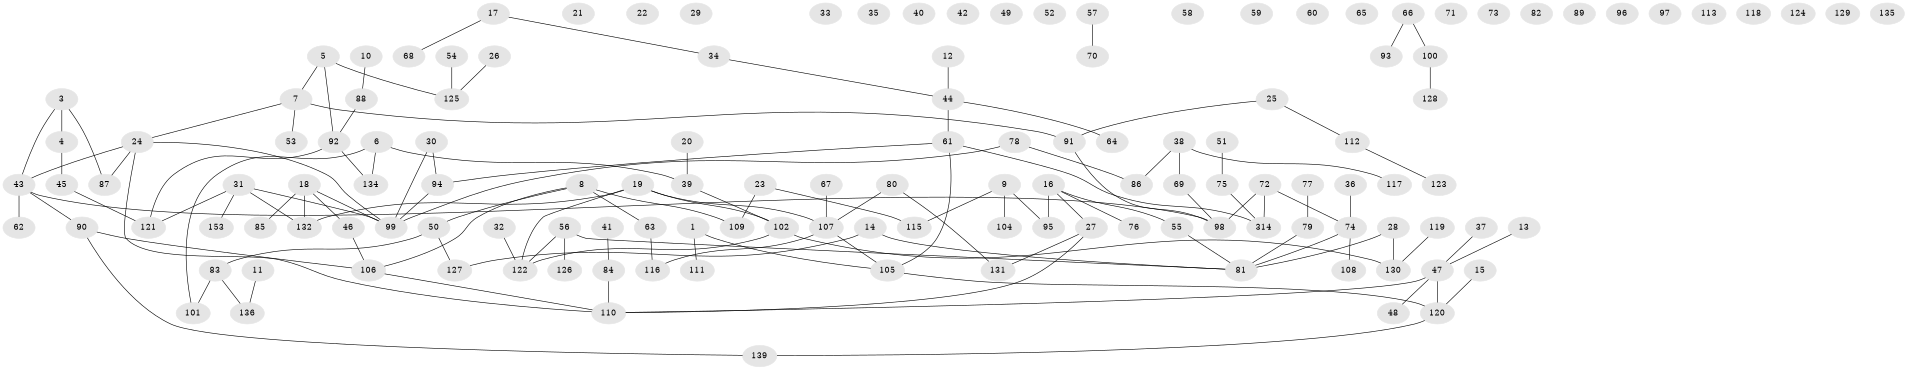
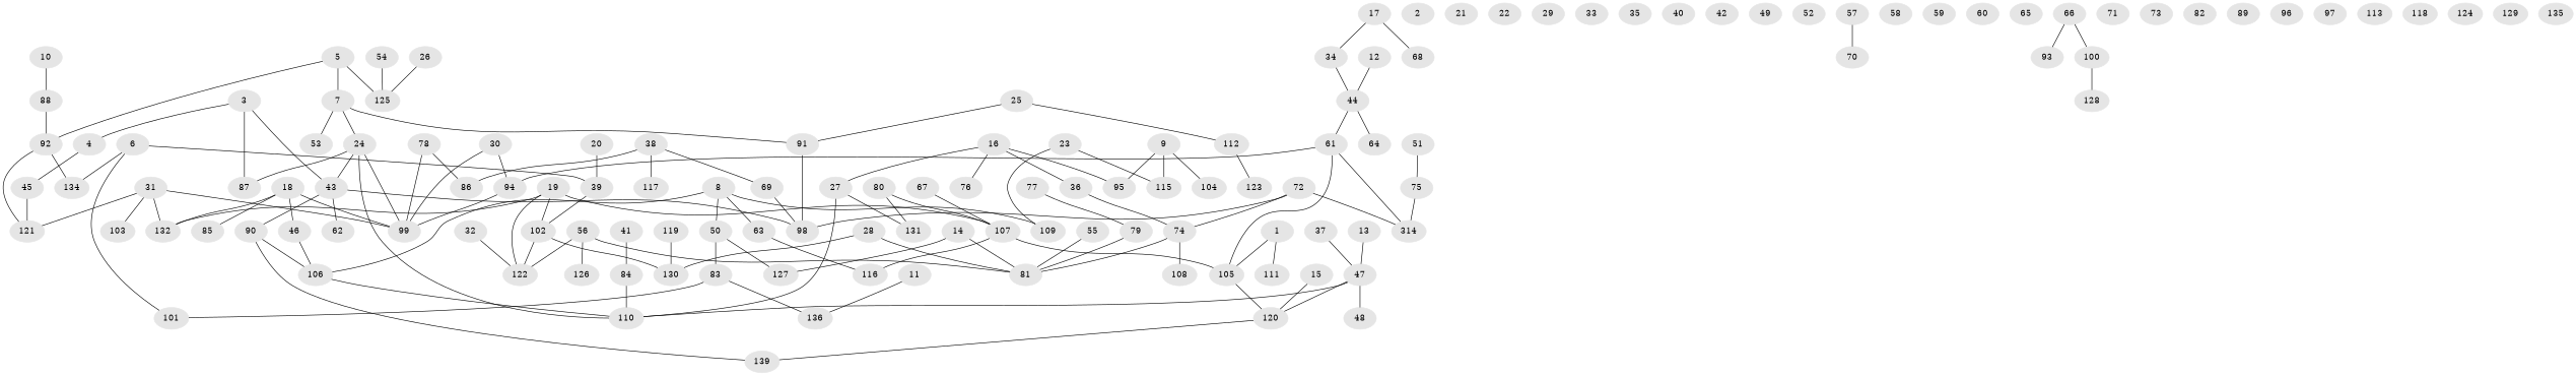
  graph {
    node [color=gray90 style=filled]
    1
    105
    111
    120
+   2
    3
    4
    43
    87
    45
    62
    90
    98
    121
    5
    7
    92
    125
    24
    53
    91
    134
    6
    39
    101
    102
    99
    110
    8
    50
    63
    106
    109
    127
    83
    116
    9
    95
    104
    115
    10
    88
    11
    136
    12
    44
    61
    64
    13
    47
    48
    14
    81
    15
    n55 [label=139]
    16
    27
    36
    76
    131
    74
    17
    34
    68
    18
    46
    85
    132
    19
    107
    122
    130
    20
    21
    22
    23
    25
    112
    123
    26
    28
    29
    30
    94
    31
-   103 [label=153]
+   103
    32
    33
    35
    108
    37
    38
    69
    86
    117
    40
    41
    84
    42
    n100 [label=314]
    49
    51
    75
    52
    54
    55
    56
    126
    57
    70
    58
    59
    60
    65
    66
    93
    100
    128
    67
    71
    72
    73
    77
    79
    78
    80
    82
    89
    96
    97
    113
    118
    119
    124
    129
    135
    1 -- 105
    1 -- 111
    105 -- 120
    120 -- n55
    3 -- 4
    3 -- 43
    3 -- 87
    4 -- 45
    43 -- 62
    43 -- 90
    43 -- 98
    45 -- 121
    90 -- 106
    90 -- n55
    5 -- 7
    5 -- 92
    5 -- 125
    7 -- 24
    7 -- 53
    7 -- 91
    92 -- 121
    92 -- 134
    24 -- 43
    24 -- 87
    24 -- 99
    24 -- 110
    91 -- 98
    6 -- 134
    6 -- 39
    6 -- 101
    39 -- 102
    102 -- 122
    102 -- 130
    8 -- 50
    8 -- 63
    8 -- 106
    8 -- 109
    50 -- 127
    50 -- 83
    63 -- 116
    106 -- 110
    83 -- 101
    83 -- 136
    9 -- 95
    9 -- 104
    9 -- 115
    10 -- 88
    88 -- 92
    11 -- 136
    12 -- 44
    44 -- 61
    44 -- 64
    61 -- 105
    61 -- 94
    61 -- n100
    13 -- 47
    47 -- 120
    47 -- 110
    47 -- 48
    14 -- 127
    14 -- 81
    15 -- 120
    16 -- 95
    16 -- 27
-   16 -- 55
+   16 -- 36
    16 -- 76
    27 -- 110
    27 -- 131
    36 -- 74
    74 -- 81
    74 -- 108
    17 -- 34
    17 -- 68
    34 -- 44
    18 -- 99
    18 -- 46
    18 -- 85
    18 -- 132
    46 -- 106
    19 -- 102
    19 -- 132
    19 -- 107
    19 -- 122
    107 -- 105
    107 -- 116
    20 -- 39
    23 -- 109
    23 -- 115
    25 -- 91
    25 -- 112
    112 -- 123
    26 -- 125
    28 -- 81
    28 -- 130
    30 -- 99
    30 -- 94
    94 -- 99
    31 -- 121
    31 -- 99
    31 -- 132
    31 -- 103
    32 -- 122
    37 -- 47
    38 -- 69
    38 -- 86
    38 -- 117
    69 -- 98
    41 -- 84
    84 -- 110
    51 -- 75
    75 -- n100
    54 -- 125
    55 -- 81
    56 -- 81
    56 -- 122
    56 -- 126
    57 -- 70
    66 -- 93
    66 -- 100
    100 -- 128
    67 -- 107
    72 -- 98
    72 -- 74
    72 -- n100
    77 -- 79
    79 -- 81
    78 -- 99
    78 -- 86
    80 -- 131
    80 -- 107
    119 -- 130
  }
